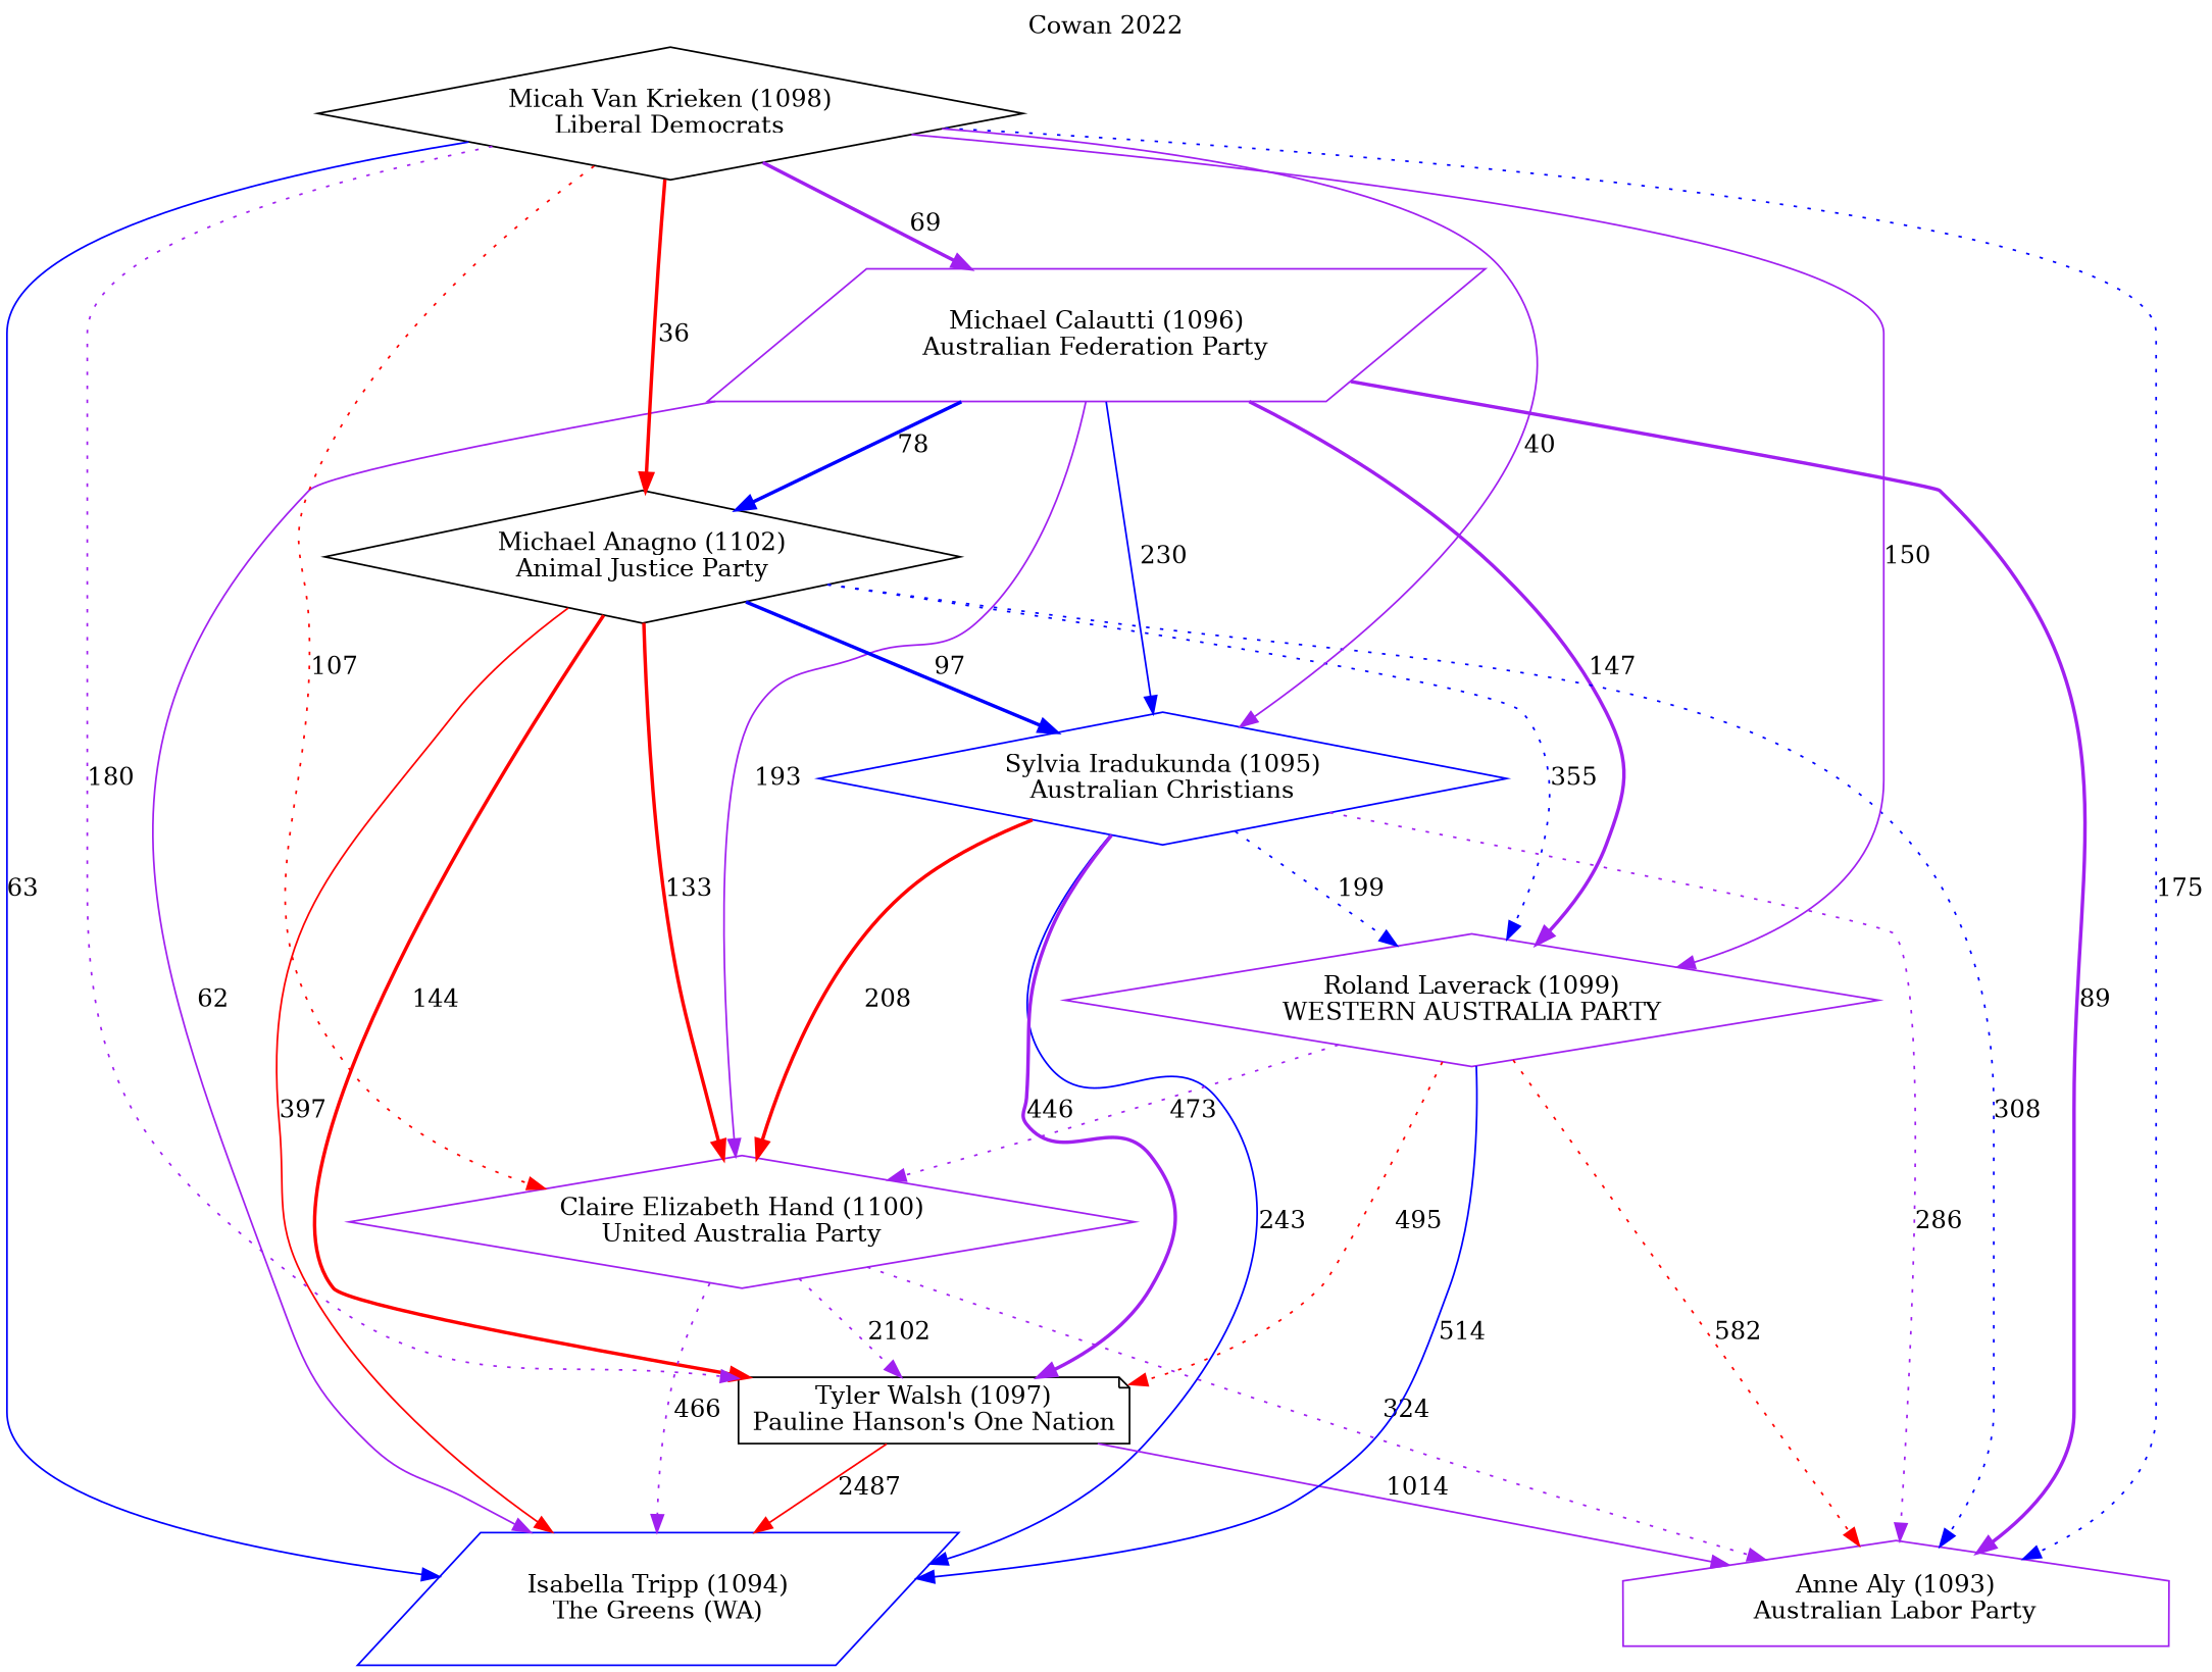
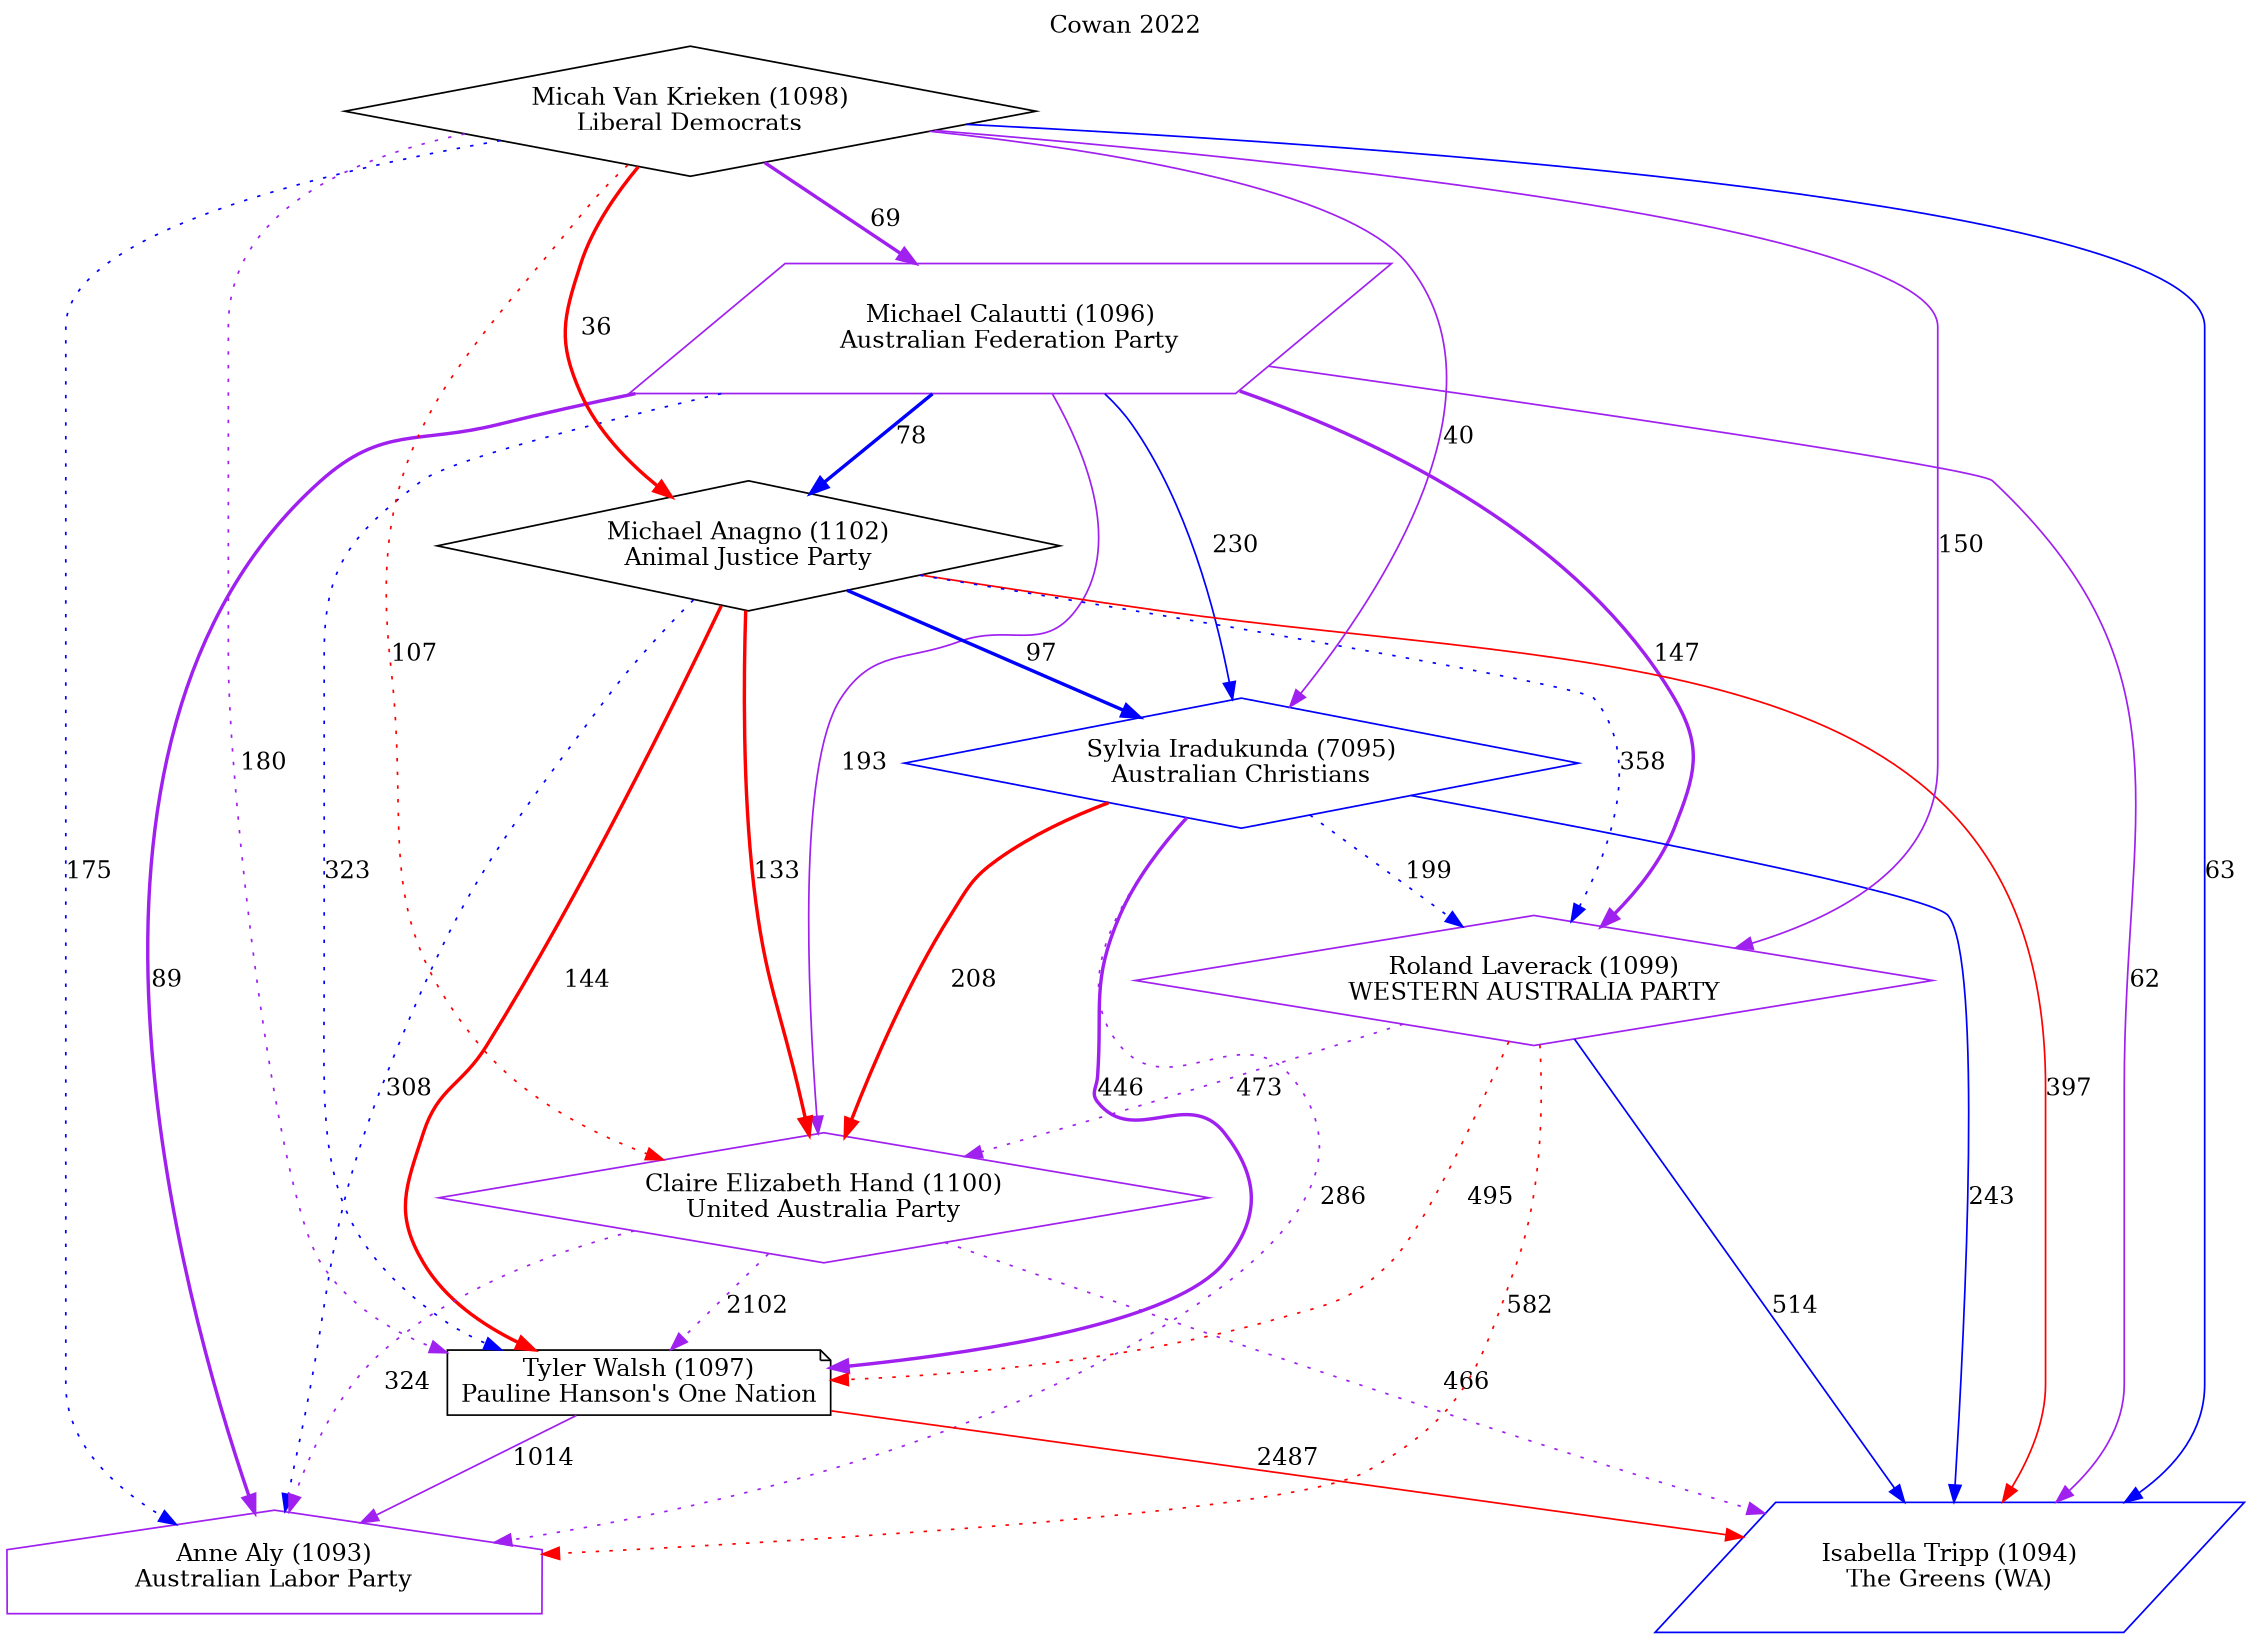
  digraph {
    label="Cowan 2022"
    labelloc=t
    mclimit=10
    node [color=purple shape=diamond]
    edge [color=purple style=dotted]
    n1 [color=blue label="Isabella Tripp (1094)\nThe Greens (WA)" shape=parallelogram]
    n2 [label="Anne Aly (1093)\nAustralian Labor Party" shape=house]
    n3 [label="Michael Calautti (1096)\nAustralian Federation Party" shape=parallelogram]
-   n4 [color=blue label="Sylvia Iradukunda (1095)\nAustralian Christians"]
+   n4 [color=blue label="Sylvia Iradukunda (7095)\nAustralian Christians"]
    n5 [color=black label="Tyler Walsh (1097)\nPauline Hanson's One Nation" shape=note]
    n6 [color=black label="Michael Anagno (1102)\nAnimal Justice Party"]
    n7 [label="Claire Elizabeth Hand (1100)\nUnited Australia Party"]
    n8 [label="Roland Laverack (1099)\nWESTERN AUSTRALIA PARTY"]
    n9 [color=black label="Micah Van Krieken (1098)\nLiberal Democrats"]
    n3 -> n1 [label=62 style=solid]
    n3 -> n2 [label=89 style=bold]
    n3 -> n4 [color=blue label=230 style=solid]
+   n3 -> n5 [color=blue label=323]
    n3 -> n6 [color=blue label=78 style=bold]
    n3 -> n7 [label=193 style=solid]
    n3 -> n8 [label=147 style=bold]
    n4 -> n1 [color=blue label=243 style=solid]
    n4 -> n2 [label=286]
    n4 -> n5 [label=446 style=bold]
    n4 -> n7 [color=red label=208 style=bold]
    n4 -> n8 [color=blue label=199]
    n5 -> n1 [color=red label=2487 style=solid]
    n5 -> n2 [label=1014 style=solid]
    n6 -> n1 [color=red label=397 style=solid]
    n6 -> n2 [color=blue label=308]
    n6 -> n4 [color=blue label=97 style=bold]
    n6 -> n5 [color=red label=144 style=bold]
    n6 -> n7 [color=red label=133 style=bold]
-   n6 -> n8 [color=blue label=355]
+   n6 -> n8 [color=blue label=358]
    n7 -> n1 [label=466]
    n7 -> n2 [label=324]
    n7 -> n5 [label=2102]
    n8 -> n1 [color=blue label=514 style=solid]
    n8 -> n2 [color=red label=582]
    n8 -> n5 [color=red label=495]
    n8 -> n7 [label=473]
    n9 -> n1 [color=blue label=63 style=solid]
    n9 -> n2 [color=blue label=175]
    n9 -> n3 [label=69 style=bold]
    n9 -> n4 [label=40 style=solid]
    n9 -> n5 [label=180]
    n9 -> n6 [color=red label=36 style=bold]
    n9 -> n7 [color=red label=107]
    n9 -> n8 [label=150 style=solid]
  }
